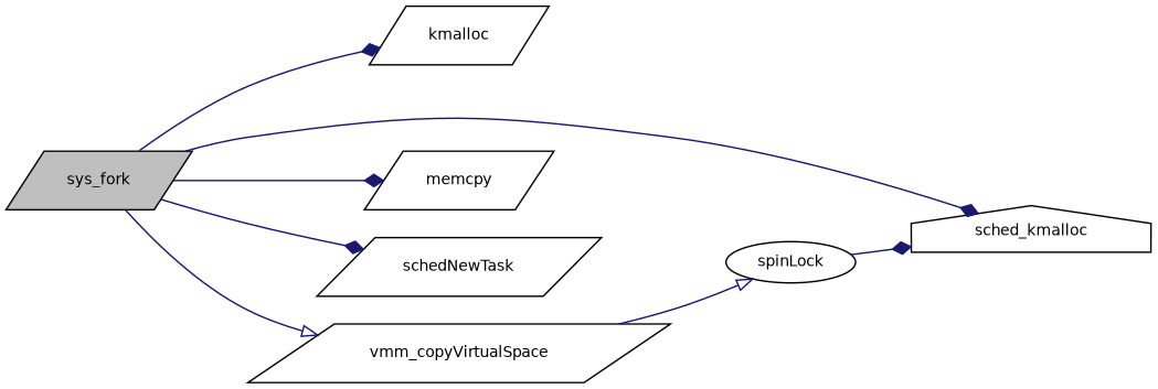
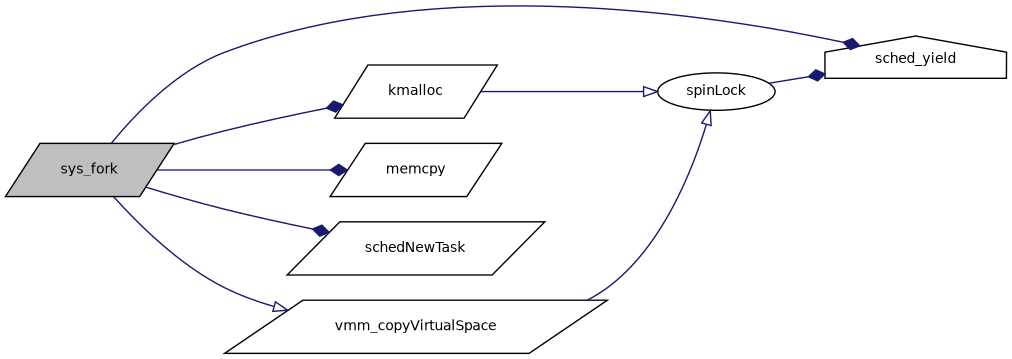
  digraph {
    rankdir=LR
    node [color=black fillcolor=white fontname=Helvetica fontsize=10 shape=parallelogram style=filled]
    edge [arrowhead=diamond color=midnightblue fontname=Helvetica fontsize=10 labelfontname=Helvetica labelfontsize=10 style=solid]
    n1 [fillcolor=grey75 fontcolor=black height=0.2 label=sys_fork width=0.4]
    n2 [height=0.2 label=kmalloc width=0.4]
-   n3 [height=0.2 label=sched_kmalloc shape=house width=0.4]
+   n3 [height=0.2 label=sched_yield shape=house width=0.4]
    n4 [height=0.2 label=memcpy width=0.4]
    n5 [height=0.2 label=schedNewTask width=0.4]
    n6 [height=0.2 label=vmm_copyVirtualSpace width=0.4]
    n7 [height=0.2 label=spinLock shape=ellipse width=0.4]
    n1 -> n2
    n1 -> n3
    n1 -> n4
    n1 -> n5
    n1 -> n6 [arrowhead=onormal]
+   n2 -> n7 [arrowhead=onormal]
    n6 -> n7 [arrowhead=onormal]
    n7 -> n3
  }
